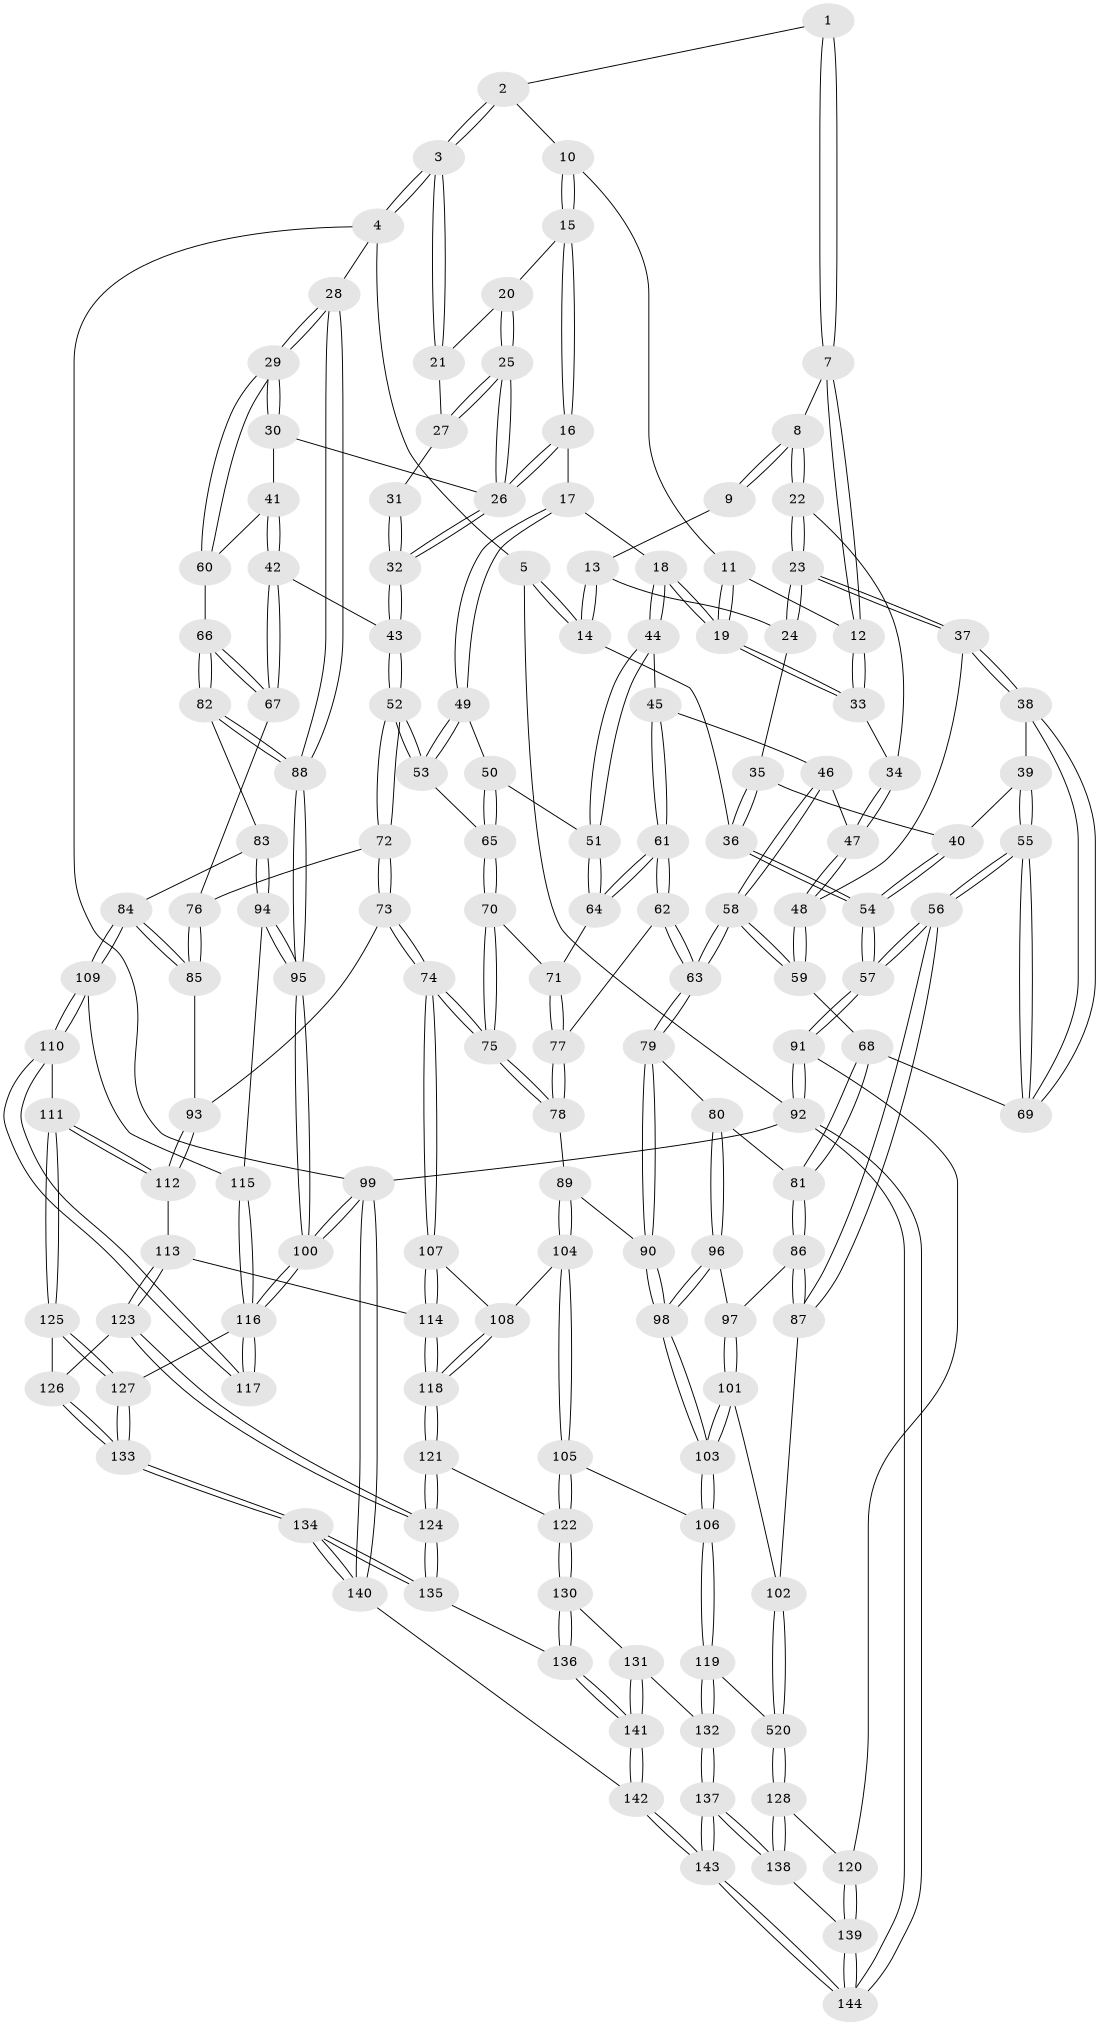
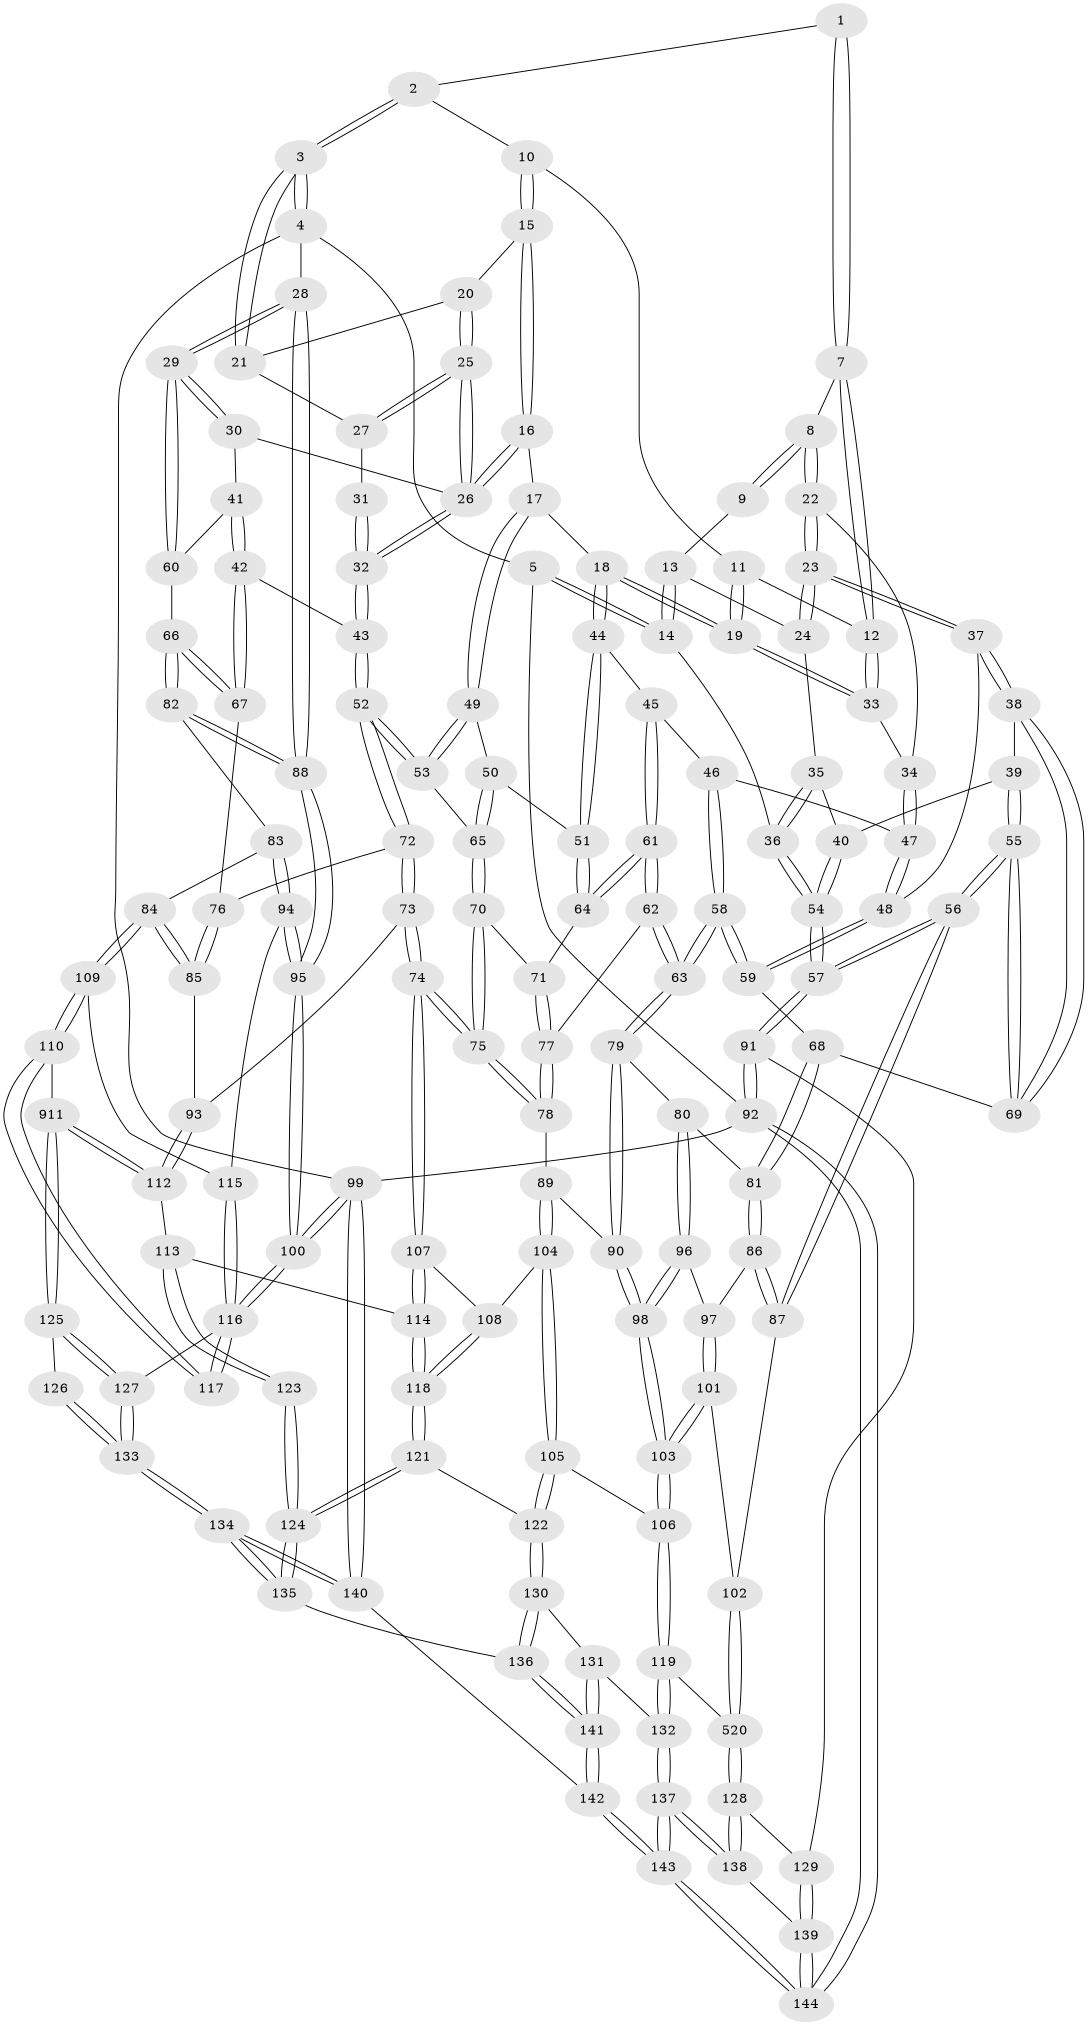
  graph {
    node [color=gray90 style=filled]
    1
    2
    7
    3
    10
    8
    12
    4
    21
    11
    15
    5
    28
    99
    27
    14
    92
    29
    88
    100
    140
    36
    144
    9
    13
    22
    33
    23
    34
    24
    19
    16
    20
    35
    54
    17
    26
    25
    18
    49
    32
    44
    50
    53
    45
    51
    31
    37
    47
    38
    48
    40
    43
    30
    60
    95
    41
    66
    42
    52
    57
    39
    69
    59
    55
    56
    67
    76
    72
    46
    61
    64
    58
    62
    63
    68
    65
    70
    71
    73
    91
    87
    102
-   129 [label=120]
+   129
    79
    81
    82
    77
    78
    80
    90
    75
    83
    85
    86
    74
    93
    107
    112
    108
    114
    89
    104
    96
    98
    97
    84
    94
    109
    115
    110
    101
    n113 [label=520]
    105
    103
    139
    113
    116
    106
    142
    117
    127
    128
    119
    122
    118
    130
    132
    121
-   111
+   111 [label=911]
    125
    126
    123
    124
    133
    137
    138
    135
    131
    136
    134
    141
    143
    1 -- 2
    1 -- 7
    1 -- 7
    2 -- 3
    2 -- 3
    2 -- 10
    7 -- 8
    7 -- 12
    7 -- 12
    3 -- 4
    3 -- 4
    3 -- 21
    3 -- 21
    10 -- 11
    10 -- 15
    10 -- 15
    8 -- 9
    8 -- 9
    8 -- 22
    8 -- 22
    12 -- 33
    12 -- 33
    4 -- 5
    4 -- 28
    4 -- 99
    21 -- 27
    11 -- 12
    11 -- 19
    11 -- 19
    15 -- 16
    15 -- 16
    15 -- 20
    5 -- 14
    5 -- 14
    5 -- 92
    28 -- 29
    28 -- 29
    28 -- 88
    28 -- 88
    99 -- 100
    99 -- 100
    99 -- 140
    99 -- 140
    27 -- 31
    14 -- 36
    92 -- 99
    92 -- 144
    92 -- 144
    29 -- 30
    29 -- 30
    29 -- 60
    29 -- 60
    88 -- 95
    88 -- 95
    100 -- 116
    100 -- 116
    140 -- 142
    36 -- 54
    36 -- 54
    9 -- 13
    13 -- 14
    13 -- 14
    13 -- 24
    22 -- 23
    22 -- 23
    22 -- 34
    33 -- 34
    23 -- 24
    23 -- 24
    23 -- 37
    23 -- 37
    34 -- 47
    34 -- 47
    24 -- 35
    19 -- 33
    19 -- 33
    16 -- 17
    16 -- 26
    16 -- 26
    20 -- 21
    20 -- 25
    20 -- 25
    35 -- 36
    35 -- 36
    35 -- 40
    54 -- 57
    54 -- 57
    17 -- 18
    17 -- 49
    17 -- 49
    26 -- 32
    26 -- 32
    25 -- 27
    25 -- 27
    25 -- 26
    25 -- 26
    18 -- 19
    18 -- 19
    18 -- 44
    18 -- 44
    49 -- 50
    49 -- 53
    49 -- 53
    32 -- 43
    32 -- 43
    44 -- 45
    44 -- 51
    44 -- 51
    50 -- 51
    50 -- 65
    50 -- 65
    53 -- 65
    45 -- 46
    45 -- 61
    45 -- 61
    51 -- 64
    51 -- 64
    31 -- 32
    31 -- 32
    37 -- 38
    37 -- 38
    37 -- 48
    47 -- 48
    47 -- 48
    38 -- 39
    38 -- 69
    38 -- 69
    48 -- 59
    48 -- 59
    40 -- 54
    40 -- 54
    43 -- 52
    43 -- 52
    30 -- 26
    30 -- 41
    60 -- 66
    95 -- 100
    95 -- 100
    41 -- 60
    41 -- 42
    41 -- 42
    66 -- 67
    66 -- 67
    66 -- 82
    66 -- 82
    42 -- 43
    42 -- 67
    42 -- 67
    52 -- 53
    52 -- 53
    52 -- 72
    52 -- 72
    57 -- 91
    57 -- 91
    39 -- 40
    39 -- 55
    39 -- 55
    59 -- 68
    55 -- 69
    55 -- 69
    55 -- 56
    55 -- 56
    56 -- 57
    56 -- 57
    56 -- 87
    56 -- 87
    67 -- 76
    76 -- 85
    76 -- 85
    72 -- 76
    72 -- 73
    72 -- 73
    46 -- 47
    46 -- 58
    46 -- 58
    61 -- 64
    61 -- 64
    61 -- 62
    61 -- 62
    64 -- 71
    58 -- 59
    58 -- 59
    58 -- 63
    58 -- 63
    62 -- 63
    62 -- 63
    62 -- 77
    63 -- 79
    63 -- 79
    68 -- 69
    68 -- 81
    68 -- 81
    65 -- 70
    65 -- 70
    70 -- 71
    70 -- 75
    70 -- 75
    71 -- 77
    71 -- 77
    73 -- 74
    73 -- 74
    73 -- 93
    91 -- 92
    91 -- 92
    91 -- 129
    87 -- 102
    102 -- n113
    102 -- n113
    129 -- 139
    129 -- 139
    79 -- 80
    79 -- 90
    79 -- 90
    81 -- 86
    81 -- 86
    82 -- 88
    82 -- 88
    82 -- 83
    77 -- 78
    77 -- 78
    78 -- 89
    80 -- 81
    80 -- 96
    80 -- 96
    90 -- 98
    90 -- 98
    75 -- 78
    75 -- 78
    83 -- 84
    83 -- 94
    83 -- 94
    85 -- 93
    86 -- 87
    86 -- 87
    86 -- 97
    74 -- 75
    74 -- 75
    74 -- 107
    74 -- 107
    93 -- 112
    93 -- 112
    107 -- 108
    107 -- 114
    107 -- 114
    112 -- 113
    108 -- 118
    108 -- 118
    114 -- 118
    114 -- 118
    89 -- 90
    89 -- 104
    89 -- 104
    104 -- 108
    104 -- 105
    104 -- 105
    96 -- 98
    96 -- 98
    96 -- 97
    98 -- 103
    98 -- 103
    97 -- 101
    97 -- 101
    84 -- 85
    84 -- 85
    84 -- 109
    84 -- 109
    94 -- 95
    94 -- 95
    94 -- 115
    109 -- 115
    109 -- 110
    109 -- 110
    115 -- 116
    115 -- 116
    110 -- 117
    110 -- 117
    110 -- 111
    101 -- 102
    101 -- 103
    101 -- 103
    n113 -- 128
    n113 -- 128
    105 -- 106
    105 -- 122
    105 -- 122
    103 -- 106
    103 -- 106
    139 -- 144
    139 -- 144
    113 -- 114
    113 -- 123
    113 -- 123
    116 -- 117
    116 -- 117
    116 -- 127
    106 -- 119
    106 -- 119
    142 -- 143
    142 -- 143
    127 -- 133
    127 -- 133
    128 -- 129
    128 -- 138
    128 -- 138
    119 -- n113
    119 -- 132
    119 -- 132
    122 -- 130
    122 -- 130
    118 -- 121
    118 -- 121
    130 -- 131
    130 -- 136
    130 -- 136
    132 -- 137
    132 -- 137
    121 -- 122
    121 -- 124
    121 -- 124
    111 -- 112
    111 -- 112
    111 -- 125
    111 -- 125
    125 -- 127
    125 -- 127
    125 -- 126
    126 -- 133
    126 -- 133
-   123 -- 126
    123 -- 124
    123 -- 124
    124 -- 135
    124 -- 135
    133 -- 134
    133 -- 134
    137 -- 138
    137 -- 138
    137 -- 143
    137 -- 143
    138 -- 139
    135 -- 136
    131 -- 132
    131 -- 141
    131 -- 141
    136 -- 141
    136 -- 141
    134 -- 140
    134 -- 140
    134 -- 135
    134 -- 135
    141 -- 142
    141 -- 142
    143 -- 144
    143 -- 144
  }
